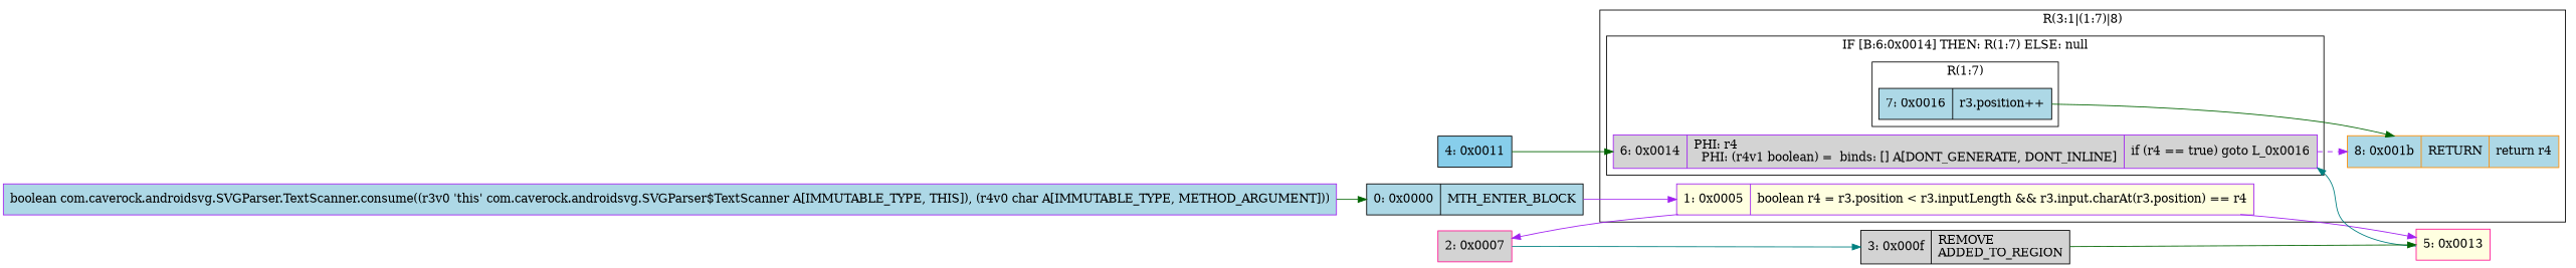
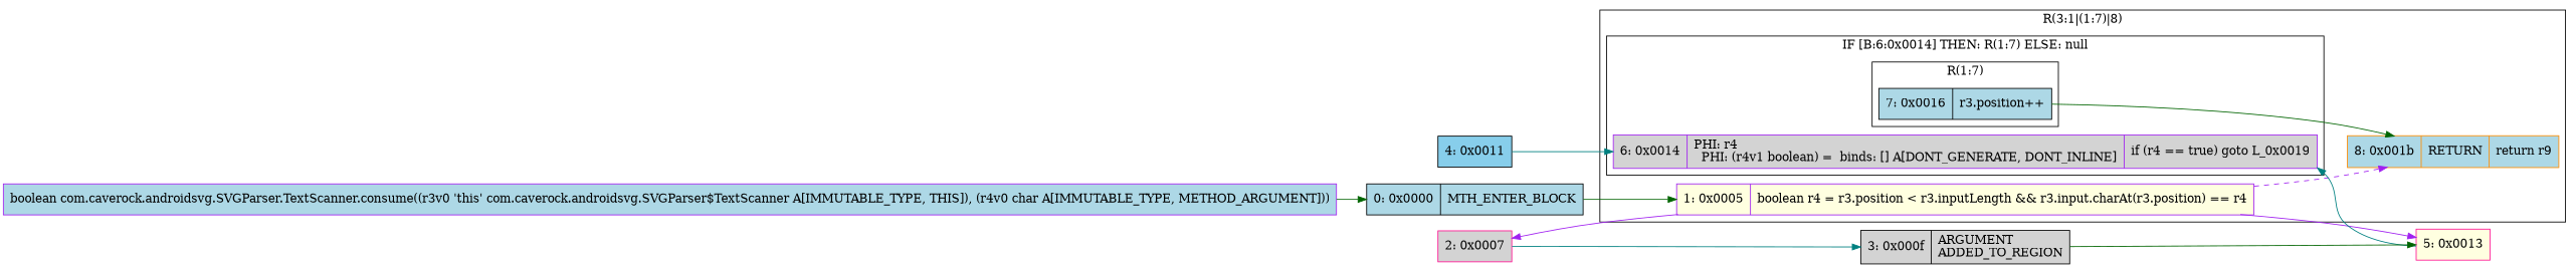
  digraph {
    rankdir=LR
    node [color=black fillcolor=lightblue shape=record style=filled]
    edge [color=darkgreen]
    n1 [label="{7\:\ 0x0016|r3.position++\l}"]
-   n2 [color=purple fillcolor=lightgrey label="{6\:\ 0x0014|PHI: r4 \l  PHI: (r4v1 boolean) =  binds: [] A[DONT_GENERATE, DONT_INLINE]\l|if (r4 == true) goto L_0x0016\l}"]
+   n2 [color=purple fillcolor=lightgrey label="{6\:\ 0x0014|PHI: r4 \l  PHI: (r4v1 boolean) =  binds: [] A[DONT_GENERATE, DONT_INLINE]\l|if (r4 == true) goto L_0x0019\l}"]
    n3 [color=purple fillcolor=lightyellow label="{1\:\ 0x0005|boolean r4 = r3.position \< r3.inputLength && r3.input.charAt(r3.position) == r4\l}"]
-   n4 [color=darkorange label="{8\:\ 0x001b|RETURN\l|return r4\l}"]
+   n4 [color=darkorange label="{8\:\ 0x001b|RETURN\l|return r9\l}"]
    n5 [color=deeppink fillcolor=lightgrey label="{2\:\ 0x0007}"]
    n6 [color=deeppink fillcolor=lightyellow label="{5\:\ 0x0013}"]
-   n7 [fillcolor=lightgrey label="{3\:\ 0x000f|REMOVE\lADDED_TO_REGION\l}"]
+   n7 [fillcolor=lightgrey label="{3\:\ 0x000f|ARGUMENT\lADDED_TO_REGION\l}"]
    n8 [label="{0\:\ 0x0000|MTH_ENTER_BLOCK\l}"]
    n9 [fillcolor=skyblue label="{4\:\ 0x0011}"]
    n10 [color=purple label="{boolean com.caverock.androidsvg.SVGParser.TextScanner.consume((r3v0 'this' com.caverock.androidsvg.SVGParser$TextScanner A[IMMUTABLE_TYPE, THIS]), (r4v0 char A[IMMUTABLE_TYPE, METHOD_ARGUMENT])) }"]
    subgraph cluster_1 {
      label="R(3:1|(1:7)|8)"
      n3
      n4
      subgraph cluster_2 {
        label="IF [B:6:0x0014] THEN: R(1:7) ELSE: null"
        n2
        subgraph cluster_3 {
          label="R(1:7)"
          n1
        }
      }
    }
    n1 -> n4
-   n2 -> n4 [color=purple style=dashed]
+   n3 -> n4 [color=purple style=dashed]
    n3 -> n5 [color=purple]
    n3 -> n6 [color=purple]
    n5 -> n7 [color=teal]
    n6 -> n2 [color=teal]
    n7 -> n6
-   n8 -> n3 [color=purple]
-   n9 -> n2
+   n8 -> n3
+   n9 -> n2 [color=teal]
    n10 -> n8
  }
